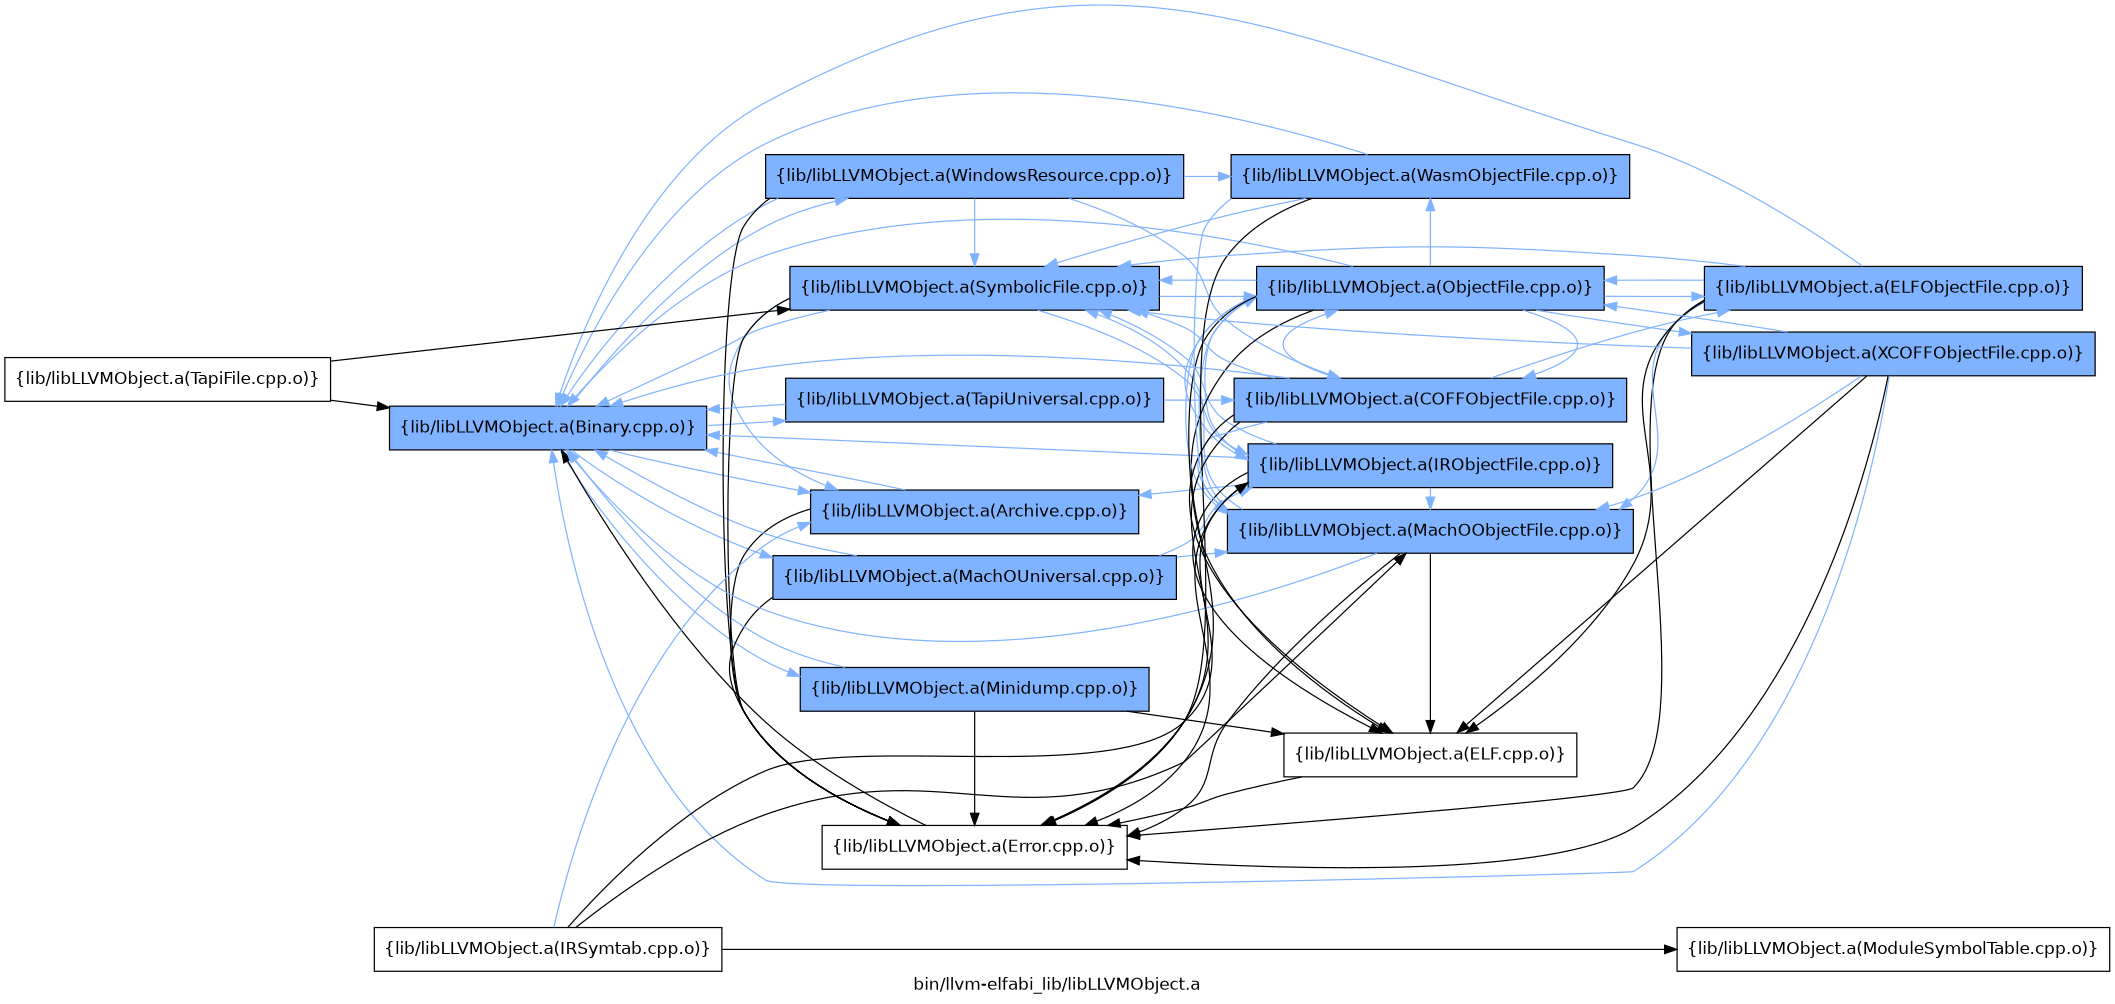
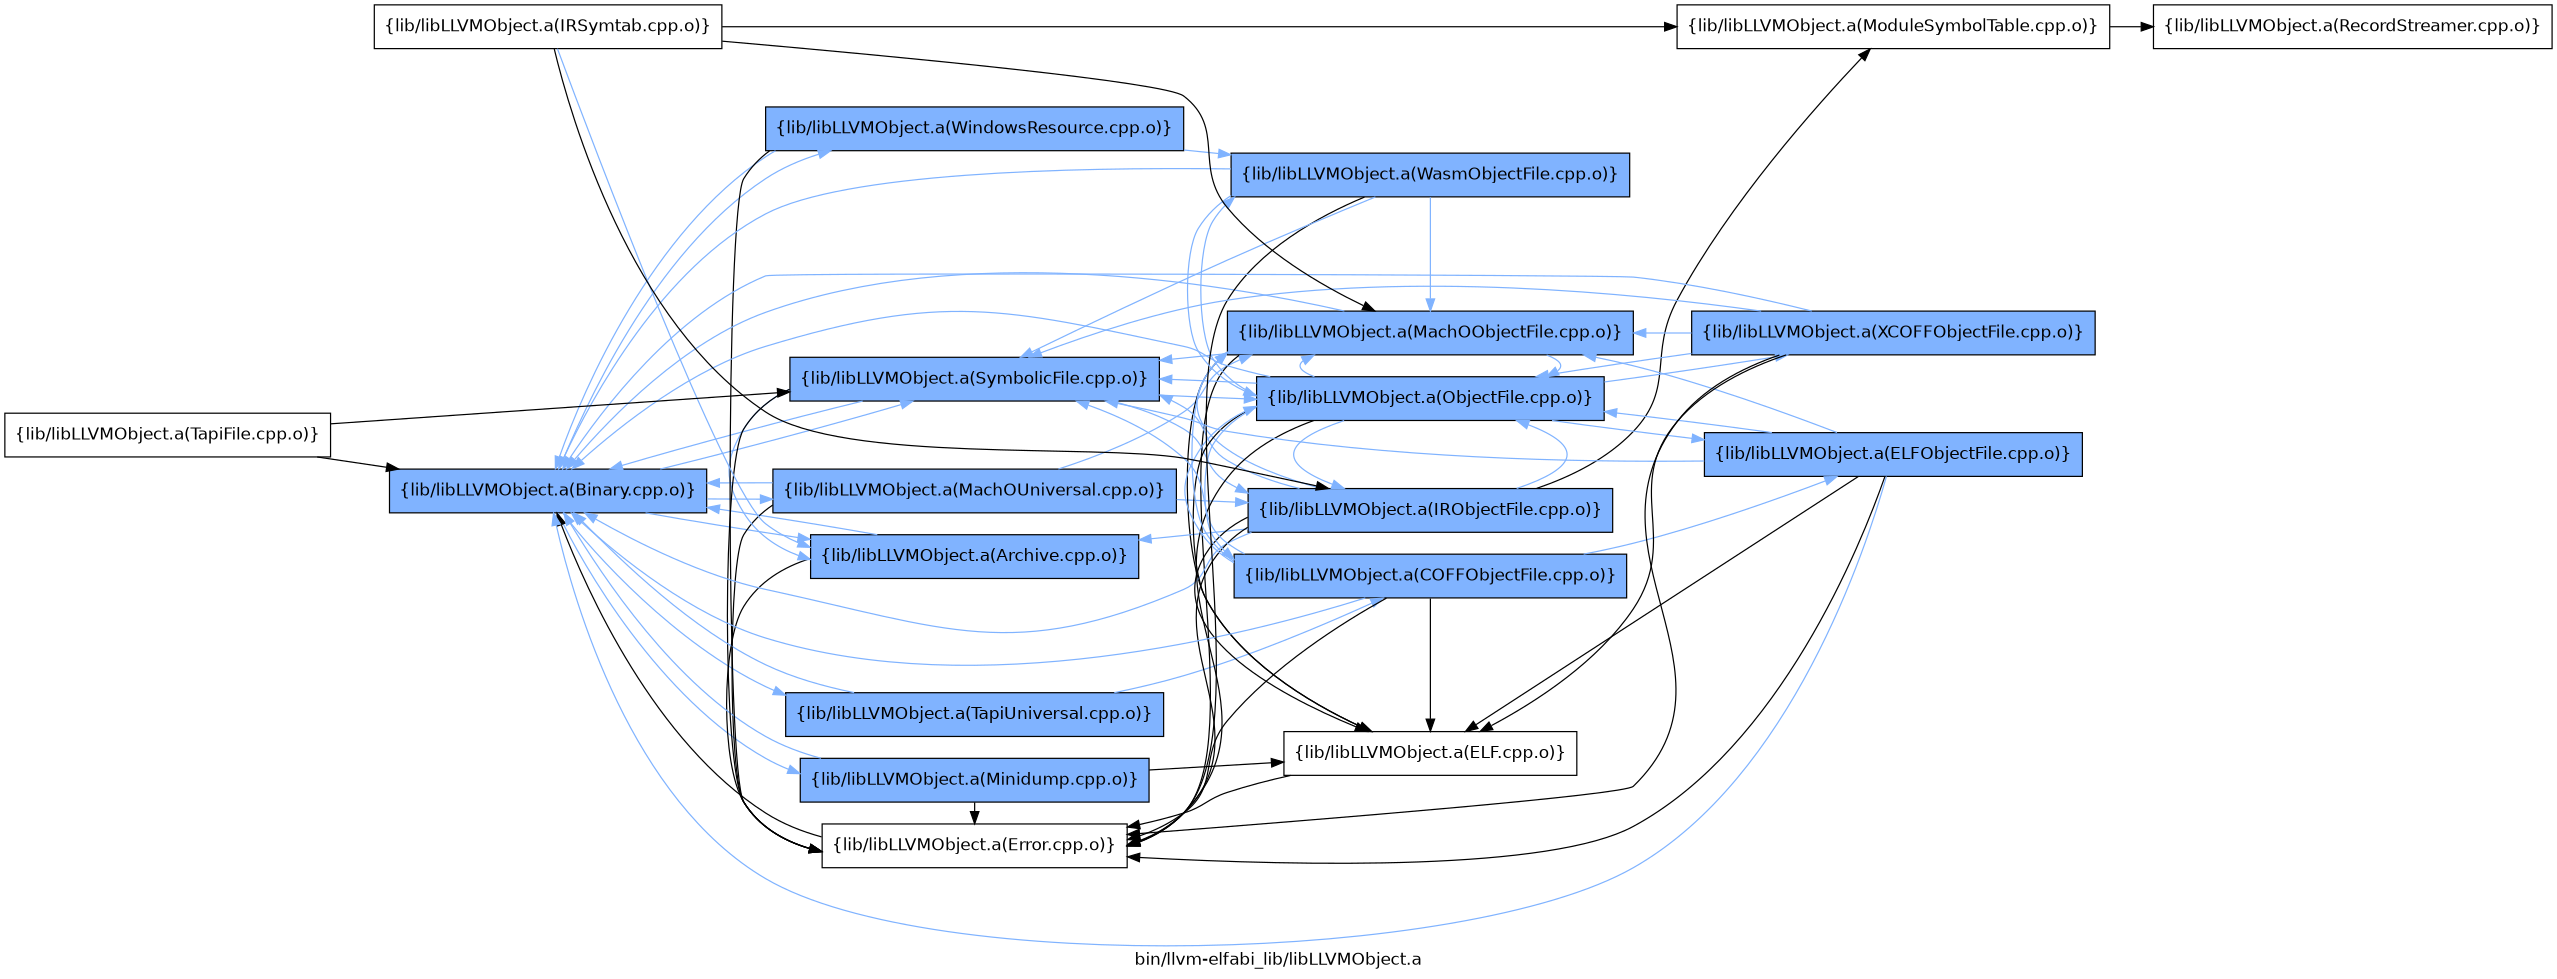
  digraph {
    fontname="DejaVu Sans"
    label="bin/llvm-elfabi_lib/libLLVMObject.a"
    rankdir=LR
    node [fillcolor="0.600000 0.5 1" fontname="DejaVu Sans" group=1 shape=box style=filled]
    edge [color="0.600000 0.5 1" fontname="DejaVu Sans"]
    n1 [label="{lib/libLLVMObject.a(Binary.cpp.o)}"]
    n2 [label="{lib/libLLVMObject.a(Archive.cpp.o)}"]
    n3 [group=0 label="{lib/libLLVMObject.a(Error.cpp.o)}" fillcolor="" style=""]
    n4 [label="{lib/libLLVMObject.a(MachOUniversal.cpp.o)}"]
    n5 [label="{lib/libLLVMObject.a(Minidump.cpp.o)}"]
    n6 [label="{lib/libLLVMObject.a(SymbolicFile.cpp.o)}"]
    n7 [label="{lib/libLLVMObject.a(TapiUniversal.cpp.o)}"]
    n8 [label="{lib/libLLVMObject.a(WindowsResource.cpp.o)}"]
    n9 [label="{lib/libLLVMObject.a(MachOObjectFile.cpp.o)}"]
    n10 [label="{lib/libLLVMObject.a(IRObjectFile.cpp.o)}"]
    n11 [group=0 label="{lib/libLLVMObject.a(ELF.cpp.o)}" fillcolor="" style=""]
    n12 [label="{lib/libLLVMObject.a(ObjectFile.cpp.o)}"]
    n13 [label="{lib/libLLVMObject.a(COFFObjectFile.cpp.o)}"]
    n14 [label="{lib/libLLVMObject.a(WasmObjectFile.cpp.o)}"]
    n15 [group=0 label="{lib/libLLVMObject.a(ModuleSymbolTable.cpp.o)}" fillcolor="" style=""]
    n16 [label="{lib/libLLVMObject.a(ELFObjectFile.cpp.o)}"]
    n17 [label="{lib/libLLVMObject.a(XCOFFObjectFile.cpp.o)}"]
+   n18 [group=0 label="{lib/libLLVMObject.a(RecordStreamer.cpp.o)}" fillcolor="" style=""]
    n19 [group=0 label="{lib/libLLVMObject.a(IRSymtab.cpp.o)}" fillcolor="" style=""]
    n20 [group=0 label="{lib/libLLVMObject.a(TapiFile.cpp.o)}" fillcolor="" style=""]
    subgraph sub_1 {
      rank=same
      n1
    }
    subgraph sub_2 {
      rank=same
      n2
      n3
      n4
      n5
      n6
      n7
      n8
    }
    subgraph sub_3 {
      rank=same
      n9
      n10
      n11
      n12
      n13
      n14
    }
    subgraph sub_4 {
      rank=same
      n15
      n16
      n17
    }
    n1 -> n2
    n1 -> n4
    n1 -> n5
-   n8 -> n6
+   n1 -> n6
    n1 -> n7
    n1 -> n8
    n2 -> n1
    n2 -> n3 [color=""]
    n3 -> n1 [color=""]
    n4 -> n1
    n4 -> n3 [color=""]
    n4 -> n9
    n4 -> n10
    n5 -> n1
    n5 -> n3 [color=""]
    n5 -> n11 [color=""]
    n6 -> n1
    n6 -> n2
    n6 -> n3 [color=""]
    n6 -> n10
    n6 -> n12
    n7 -> n1
    n7 -> n13
    n8 -> n1
    n8 -> n3 [color=""]
-   n8 -> n13
    n8 -> n14
    n9 -> n1
    n9 -> n3 [color=""]
    n9 -> n6
    n9 -> n11 [color=""]
    n9 -> n12
    n10 -> n1
    n10 -> n2
    n10 -> n3 [color=""]
    n10 -> n6
    n10 -> n9
    n10 -> n11 [color=""]
    n10 -> n12
+   n10 -> n15 [color=""]
    n11 -> n3 [color=""]
    n12 -> n1
    n12 -> n3 [color=""]
    n12 -> n6
    n12 -> n9
    n12 -> n10
    n12 -> n11 [color=""]
    n12 -> n13
    n12 -> n14
    n12 -> n16
    n12 -> n17
    n13 -> n1
    n13 -> n3 [color=""]
    n13 -> n6
    n13 -> n9
    n13 -> n11 [color=""]
    n13 -> n12
    n13 -> n16
    n14 -> n1
    n14 -> n3 [color=""]
    n14 -> n6
    n14 -> n9
+   n14 -> n12
+   n15 -> n18 [color=""]
    n16 -> n1
    n16 -> n3 [color=""]
    n16 -> n6
    n16 -> n9
    n16 -> n11 [color=""]
    n16 -> n12
    n17 -> n1
    n17 -> n3 [color=""]
    n17 -> n6
    n17 -> n9
    n17 -> n11 [color=""]
    n17 -> n12
    n19 -> n2
    n19 -> n9 [color=""]
    n19 -> n10 [color=""]
    n19 -> n15 [color=""]
    n20 -> n1 [color=""]
    n20 -> n6 [color=""]
  }
